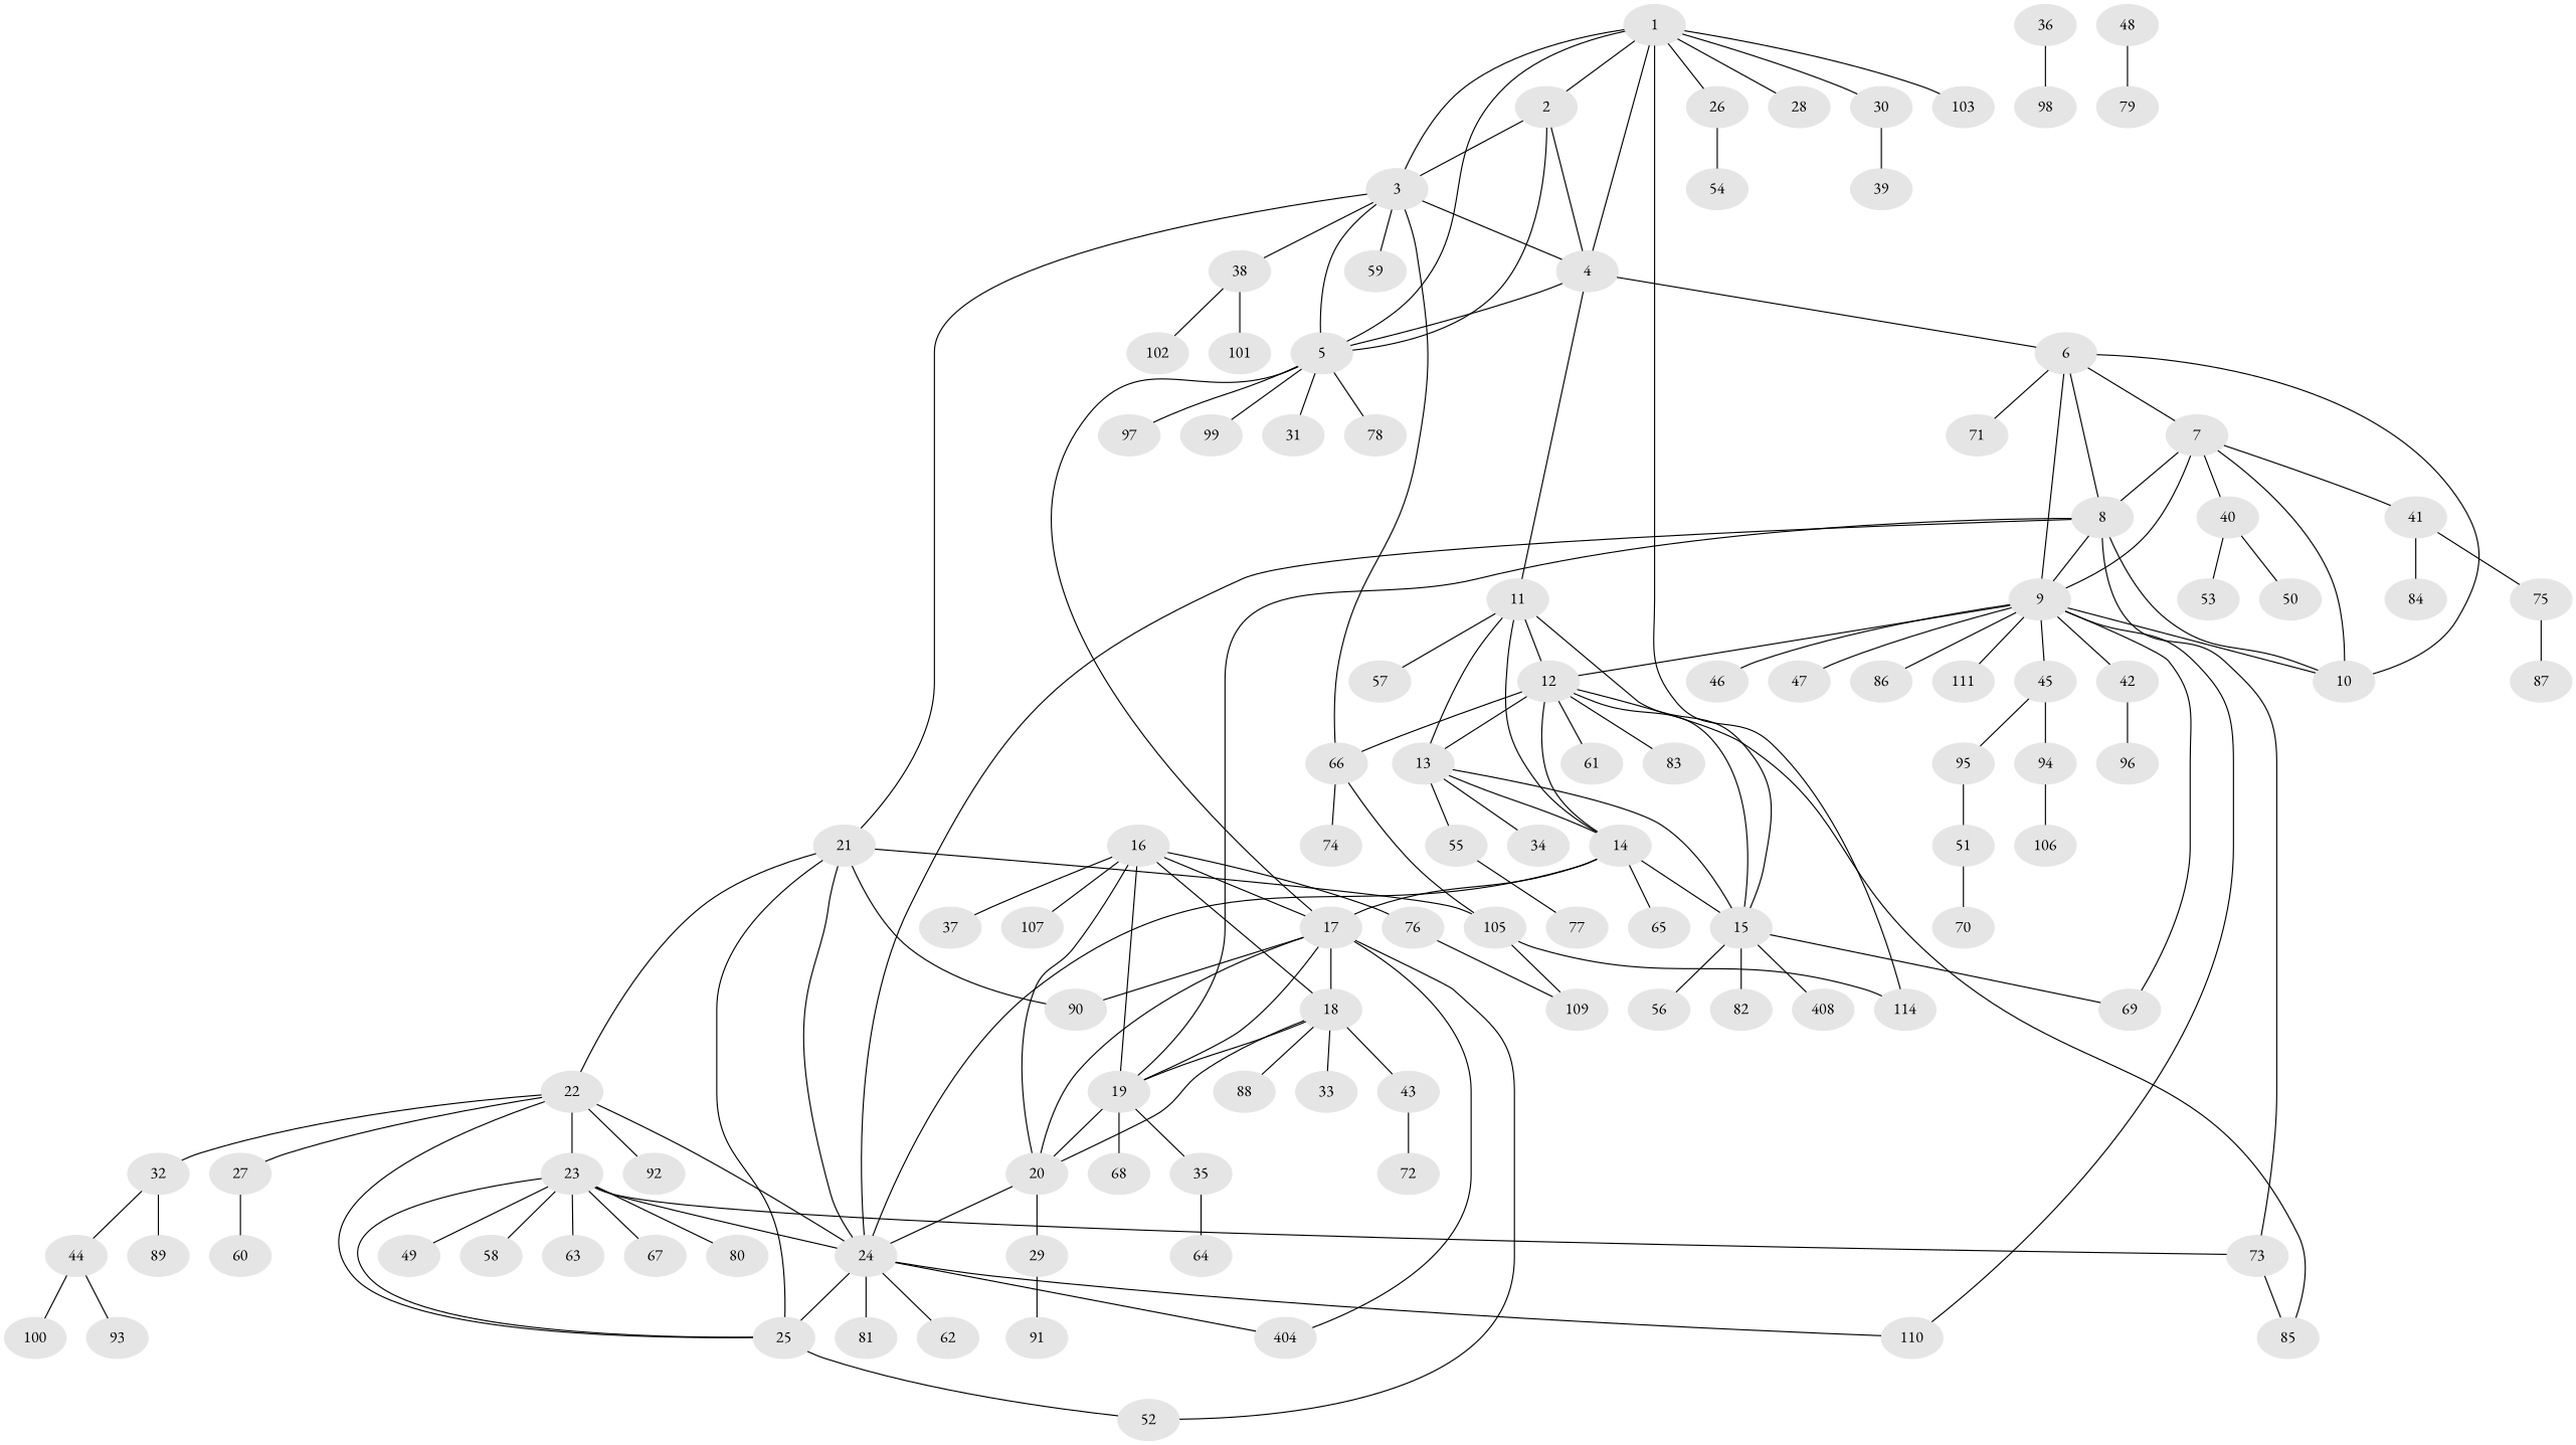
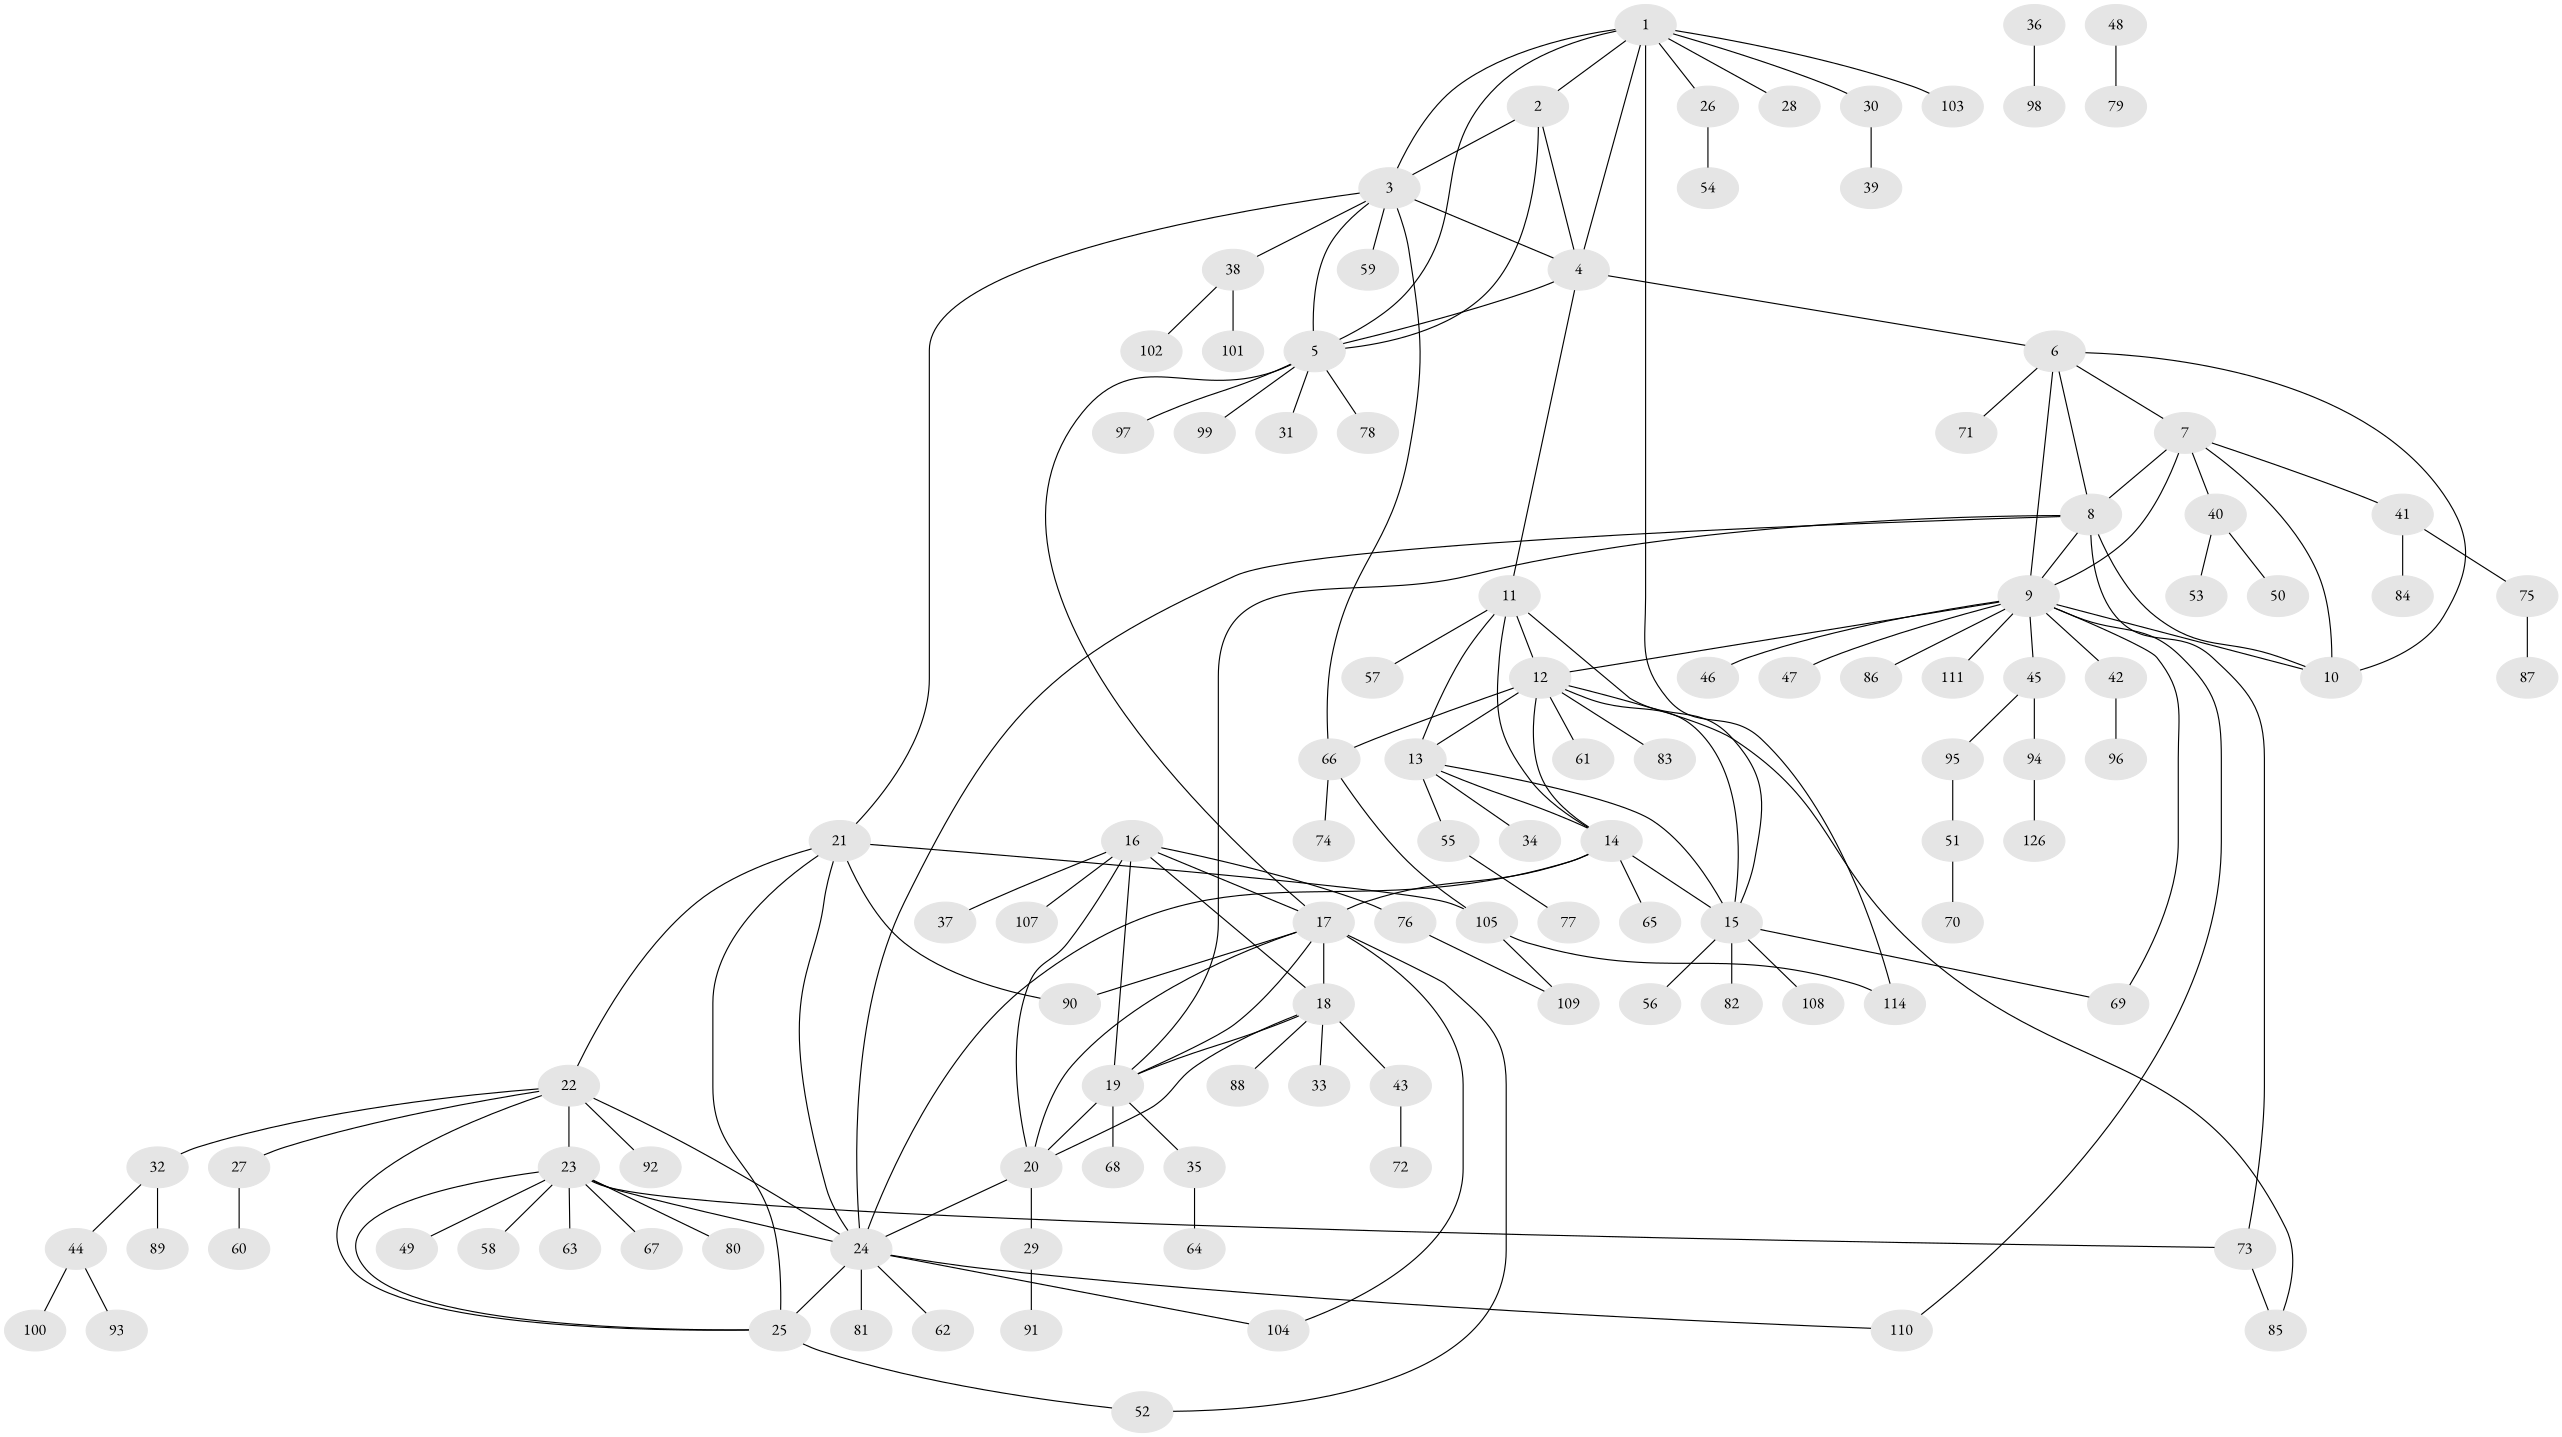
  graph {
    fontname="EB Garamond"
    node [color=gray90 fontname="EB Garamond" style=filled]
    edge [fontname="EB Garamond"]
    1
    2
    3
    4
    5
    26
    28
    30
    103
    n10 [label=114]
    21
    38
    59
    66
    6
    11
    17
    31
    78
    97
    99
    54
    39
    24
    90
    22
    25
    105
    101
    102
    74
    7
    8
    9
    10
    71
    12
    13
    14
    15
    57
    19
    18
    20
    52
-   104 [label=404]
+   104
    36
    98
    40
    41
    73
    42
    45
    46
    47
    69
    86
    110
    111
    50
    53
    75
    84
    35
    68
    62
    81
    85
    61
    83
    96
    94
    95
    34
    55
    65
    56
    82
-   108 [label=408]
+   108
    77
    16
    37
    76
    107
    88
    33
    43
    29
    109
    51
    70
    72
    64
    91
    23
    27
    32
    92
    49
    58
    63
    67
    80
    60
    44
    89
    93
    100
    87
    48
    79
-   106
+   106 [label=126]
    1 -- 2
    1 -- 3
    1 -- 4
    1 -- 5
    1 -- 26
    1 -- 28
    1 -- 30
    1 -- 103
    1 -- n10
    2 -- 3
    2 -- 4
    2 -- 5
    3 -- 4
    3 -- 5
    3 -- 21
    3 -- 38
    3 -- 59
    3 -- 66
    4 -- 5
    4 -- 6
    4 -- 11
    5 -- 17
    5 -- 31
    5 -- 78
    5 -- 97
    5 -- 99
    26 -- 54
    30 -- 39
    21 -- 24
    21 -- 90
    21 -- 22
    21 -- 25
    21 -- 105
    38 -- 101
    38 -- 102
    66 -- 105
    66 -- 74
    6 -- 7
    6 -- 8
    6 -- 9
    6 -- 10
    6 -- 71
    11 -- 12
    11 -- 13
    11 -- 14
    11 -- 15
    11 -- 57
    17 -- 90
    17 -- 19
    17 -- 18
    17 -- 20
    17 -- 52
    17 -- 104
    24 -- 25
    24 -- 104
    24 -- 110
    24 -- 62
    24 -- 81
    22 -- 24
    22 -- 25
    22 -- 23
    22 -- 27
    22 -- 32
    22 -- 92
    25 -- 52
    105 -- n10
    105 -- 109
    7 -- 8
    7 -- 9
    7 -- 10
    7 -- 40
    7 -- 41
    8 -- 24
    8 -- 9
    8 -- 10
    8 -- 19
    8 -- 73
    9 -- 10
    9 -- 12
    9 -- 42
    9 -- 45
    9 -- 46
    9 -- 47
    9 -- 69
    9 -- 86
    9 -- 110
    9 -- 111
    12 -- 66
    12 -- 13
    12 -- 14
    12 -- 15
    12 -- 85
    12 -- 61
    12 -- 83
    13 -- 14
    13 -- 15
    13 -- 34
    13 -- 55
    14 -- 17
    14 -- 24
    14 -- 15
    14 -- 65
    15 -- 69
    15 -- 56
    15 -- 82
    15 -- 108
    19 -- 20
    19 -- 35
    19 -- 68
    18 -- 19
    18 -- 20
    18 -- 88
    18 -- 33
    18 -- 43
    20 -- 24
    20 -- 29
    36 -- 98
    40 -- 50
    40 -- 53
    41 -- 75
    41 -- 84
    73 -- 85
    42 -- 96
    45 -- 94
    45 -- 95
    75 -- 87
    35 -- 64
    94 -- 106
    95 -- 51
    55 -- 77
    16 -- 17
    16 -- 19
    16 -- 18
    16 -- 20
    16 -- 37
    16 -- 76
    16 -- 107
    76 -- 109
    43 -- 72
    29 -- 91
    51 -- 70
    23 -- 24
    23 -- 25
    23 -- 73
    23 -- 49
    23 -- 58
    23 -- 63
    23 -- 67
    23 -- 80
    27 -- 60
    32 -- 44
    32 -- 89
    44 -- 93
    44 -- 100
    48 -- 79
  }
